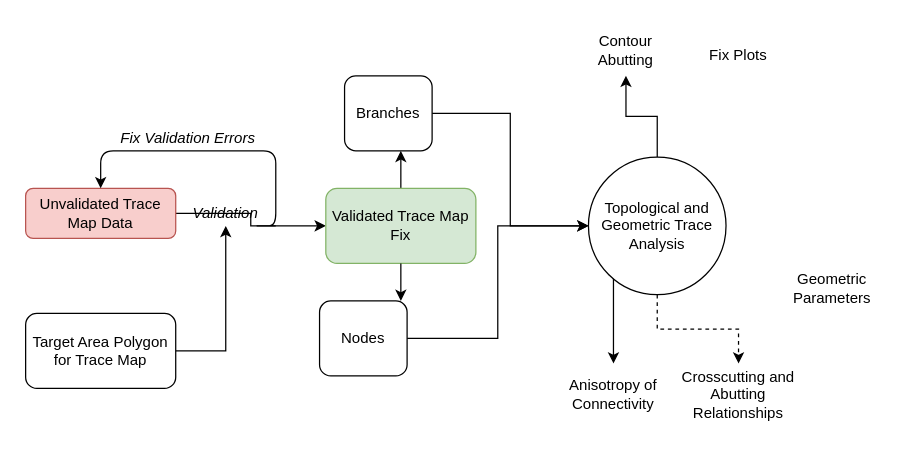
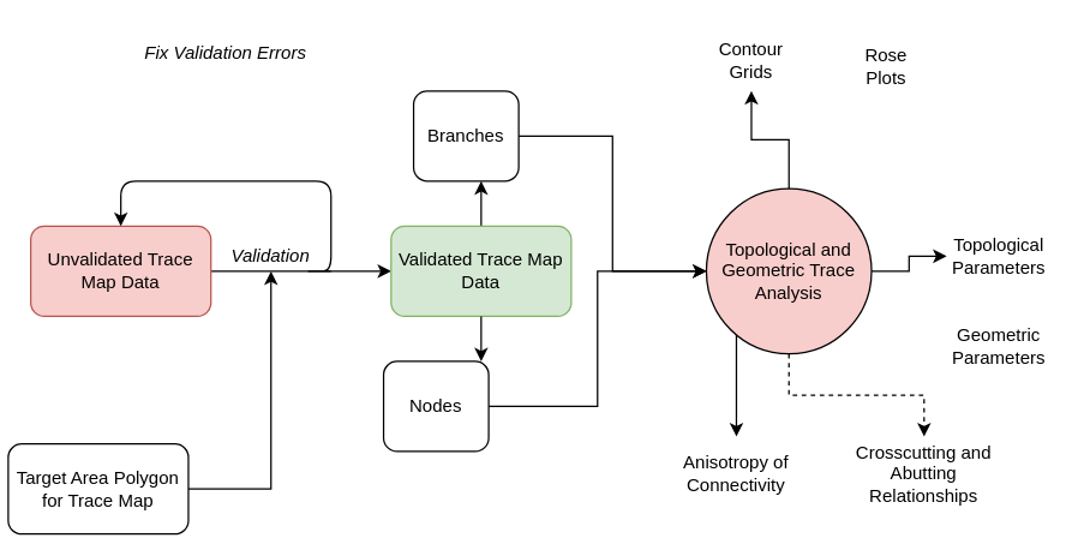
  <mxCell id="0" />
  <mxCell id="1" parent="0" />
  <mxCell id="2" style="edgeStyle=orthogonalEdgeStyle;rounded=0;orthogonalLoop=1;jettySize=auto;html=1;entryX=0;entryY=0.5;entryDx=0;entryDy=0;" edge="1" parent="1" source="3" target="5"><mxGeometry relative="1" as="geometry" /></mxCell>
- <mxCell id="3" value="Unvalidated Trace Map Data" style="rounded=1;whiteSpace=wrap;html=1;fillColor=#f8cecc;strokeColor=#b85450;" vertex="1" parent="1"><mxGeometry x="20" y="150" width="120" height="40" as="geometry" /></mxCell>
+ <mxCell id="3" value="Unvalidated Trace Map Data" style="rounded=1;whiteSpace=wrap;html=1;fillColor=#f8cecc;strokeColor=#b85450;" vertex="1" parent="1"><mxGeometry x="20" y="150" width="120" height="60" as="geometry" /></mxCell>
  <mxCell id="4" style="edgeStyle=orthogonalEdgeStyle;rounded=0;orthogonalLoop=1;jettySize=auto;html=1;" edge="1" parent="1" source="5" target="13"><mxGeometry relative="1" as="geometry"><Array as="points"><mxPoint x="320" y="90" /></Array></mxGeometry></mxCell>
- <mxCell id="5" value="Validated Trace Map Fix" style="rounded=1;whiteSpace=wrap;html=1;fillColor=#d5e8d4;strokeColor=#82b366;" vertex="1" parent="1"><mxGeometry x="260" y="150" width="120" height="60" as="geometry" /></mxCell>
+ <mxCell id="5" value="Validated Trace Map Data" style="rounded=1;whiteSpace=wrap;html=1;fillColor=#d5e8d4;strokeColor=#82b366;" vertex="1" parent="1"><mxGeometry x="260" y="150" width="120" height="60" as="geometry" /></mxCell>
  <mxCell id="6" style="edgeStyle=orthogonalEdgeStyle;rounded=0;orthogonalLoop=1;jettySize=auto;html=1;" edge="1" parent="1" source="7" target="8"><mxGeometry relative="1" as="geometry" /></mxCell>
- <mxCell id="7" value="Target Area Polygon for Trace Map" style="rounded=1;whiteSpace=wrap;html=1;" vertex="1" parent="1"><mxGeometry x="20" y="250" width="120" height="60" as="geometry" /></mxCell>
+ <mxCell id="7" value="Target Area Polygon for Trace Map" style="rounded=1;whiteSpace=wrap;html=1;" vertex="1" parent="1"><mxGeometry x="5" y="295" width="120" height="60" as="geometry" /></mxCell>
  <mxCell id="8" value="Validation" style="text;html=1;strokeColor=none;fillColor=none;align=center;verticalAlign=middle;whiteSpace=wrap;rounded=0;fontStyle=2" vertex="1" parent="1"><mxGeometry x="160" y="160" width="40" height="20" as="geometry" /></mxCell>
  <mxCell id="9" value="" style="endArrow=classic;html=1;entryX=0.5;entryY=0;entryDx=0;entryDy=0;" edge="1" parent="1" target="3"><mxGeometry width="50" height="50" relative="1" as="geometry"><mxPoint x="220" y="180" as="sourcePoint" /><mxPoint x="100" y="120" as="targetPoint" /><Array as="points"><mxPoint x="200" y="180" /><mxPoint x="220" y="180" /><mxPoint x="220" y="120" /><mxPoint x="80" y="120" /></Array></mxGeometry></mxCell>
  <mxCell id="10" style="edgeStyle=orthogonalEdgeStyle;rounded=0;orthogonalLoop=1;jettySize=auto;html=1;entryX=0;entryY=0.5;entryDx=0;entryDy=0;" edge="1" parent="1" source="11" target="19"><mxGeometry relative="1" as="geometry" /></mxCell>
  <mxCell id="11" value="Nodes" style="rounded=1;whiteSpace=wrap;html=1;" vertex="1" parent="1"><mxGeometry x="255" y="240" width="70" height="60" as="geometry" /></mxCell>
  <mxCell id="12" style="edgeStyle=orthogonalEdgeStyle;rounded=0;orthogonalLoop=1;jettySize=auto;html=1;entryX=0;entryY=0.5;entryDx=0;entryDy=0;" edge="1" parent="1" source="13" target="19"><mxGeometry relative="1" as="geometry" /></mxCell>
  <mxCell id="13" value="Branches" style="rounded=1;whiteSpace=wrap;html=1;" vertex="1" parent="1"><mxGeometry x="275" y="60" width="70" height="60" as="geometry" /></mxCell>
  <mxCell id="14" style="edgeStyle=orthogonalEdgeStyle;rounded=0;orthogonalLoop=1;jettySize=auto;html=1;" edge="1" parent="1" source="5" target="11"><mxGeometry relative="1" as="geometry"><mxPoint x="390" y="189.667" as="sourcePoint" /><mxPoint x="455" y="150" as="targetPoint" /><Array as="points"><mxPoint x="320" y="270" /></Array></mxGeometry></mxCell>
  <mxCell id="15" style="edgeStyle=orthogonalEdgeStyle;rounded=0;orthogonalLoop=1;jettySize=auto;html=1;" edge="1" parent="1" source="19" target="20"><mxGeometry relative="1" as="geometry" /></mxCell>
+ <mxCell id="16" style="edgeStyle=orthogonalEdgeStyle;rounded=0;orthogonalLoop=1;jettySize=auto;html=1;" edge="1" parent="1" source="19" target="22"><mxGeometry relative="1" as="geometry" /></mxCell>
  <mxCell id="17" style="edgeStyle=orthogonalEdgeStyle;rounded=0;orthogonalLoop=1;jettySize=auto;html=1;dashed=1;" edge="1" parent="1" source="19" target="25"><mxGeometry relative="1" as="geometry" /></mxCell>
  <mxCell id="18" style="edgeStyle=orthogonalEdgeStyle;rounded=0;orthogonalLoop=1;jettySize=auto;html=1;exitX=0;exitY=1;exitDx=0;exitDy=0;" edge="1" parent="1" source="19" target="26"><mxGeometry relative="1" as="geometry"><Array as="points"><mxPoint x="490" y="219" /></Array></mxGeometry></mxCell>
- <mxCell id="19" value="Topological and Geometric Trace Analysis" style="ellipse;whiteSpace=wrap;html=1;aspect=fixed;" vertex="1" parent="1"><mxGeometry x="470" y="125" width="110" height="110" as="geometry" /></mxCell>
- <mxCell id="20" value="Contour Abutting" style="text;html=1;strokeColor=none;fillColor=none;align=center;verticalAlign=middle;whiteSpace=wrap;rounded=0;" vertex="1" parent="1"><mxGeometry x="470" y="20" width="60" height="40" as="geometry" /></mxCell>
- <mxCell id="21" value="Fix Plots" style="text;html=1;strokeColor=none;fillColor=none;align=center;verticalAlign=middle;whiteSpace=wrap;rounded=0;" vertex="1" parent="1"><mxGeometry x="560" y="24" width="60" height="40" as="geometry" /></mxCell>
- <mxCell id="23" value="Fix Validation Errors" style="text;html=1;strokeColor=none;fillColor=none;align=center;verticalAlign=middle;whiteSpace=wrap;rounded=0;fontStyle=2" vertex="1" parent="1"><mxGeometry x="90" y="100" width="120" height="20" as="geometry" /></mxCell>
+ <mxCell id="19" value="Topological and Geometric Trace Analysis" style="ellipse;whiteSpace=wrap;html=1;aspect=fixed;fillColor=#f8cecc;" vertex="1" parent="1"><mxGeometry x="470" y="125" width="110" height="110" as="geometry" /></mxCell>
+ <mxCell id="20" value="Contour Grids" style="text;html=1;strokeColor=none;fillColor=none;align=center;verticalAlign=middle;whiteSpace=wrap;rounded=0;" vertex="1" parent="1"><mxGeometry x="470" y="20" width="60" height="40" as="geometry" /></mxCell>
+ <mxCell id="21" value="Rose Plots" style="text;html=1;strokeColor=none;fillColor=none;align=center;verticalAlign=middle;whiteSpace=wrap;rounded=0;" vertex="1" parent="1"><mxGeometry x="560" y="24" width="60" height="40" as="geometry" /></mxCell>
+ <mxCell id="22" value="Topological Parameters" style="text;html=1;strokeColor=none;fillColor=none;align=center;verticalAlign=middle;whiteSpace=wrap;rounded=0;" vertex="1" parent="1"><mxGeometry x="630" y="150" width="70" height="40" as="geometry" /></mxCell>
+ <mxCell id="23" value="Fix Validation Errors" style="text;html=1;strokeColor=none;fillColor=none;align=center;verticalAlign=middle;whiteSpace=wrap;rounded=0;fontStyle=2" vertex="1" parent="1"><mxGeometry x="90" y="25" width="120" height="20" as="geometry" /></mxCell>
  <mxCell id="24" value="Geometric Parameters" style="text;html=1;strokeColor=none;fillColor=none;align=center;verticalAlign=middle;whiteSpace=wrap;rounded=0;" vertex="1" parent="1"><mxGeometry x="630" y="210" width="70" height="40" as="geometry" /></mxCell>
- <mxCell id="25" value="Crosscutting and Abutting Relationships" style="text;html=1;strokeColor=none;fillColor=none;align=center;verticalAlign=middle;whiteSpace=wrap;rounded=0;" vertex="1" parent="1"><mxGeometry x="540" y="290" width="100" height="50" as="geometry" /></mxCell>
+ <mxCell id="25" value="Crosscutting and Abutting Relationships" style="text;html=1;strokeColor=none;fillColor=none;align=center;verticalAlign=middle;whiteSpace=wrap;rounded=0;" vertex="1" parent="1"><mxGeometry x="565" y="290" width="100" height="50" as="geometry" /></mxCell>
  <mxCell id="26" value="Anisotropy of Connectivity" style="text;html=1;strokeColor=none;fillColor=none;align=center;verticalAlign=middle;whiteSpace=wrap;rounded=0;" vertex="1" parent="1"><mxGeometry x="440" y="290" width="100" height="50" as="geometry" /></mxCell>
